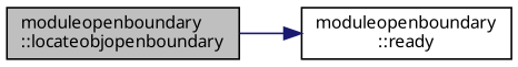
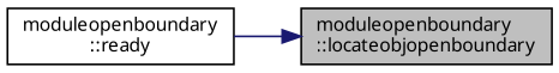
  digraph {
    rankdir=RL
    fontname="Noto Sans"
    node [color=black fontname="Noto Sans" fontsize=10 shape=record style=filled]
    n1 [fillcolor=grey75 fontcolor=black height=0.2 label="moduleopenboundary\l::locateobjopenboundary" width=0.4]
    n2 [fillcolor=white height=0.2 label="moduleopenboundary\l::ready" width=0.4]
-   n2 -> n1 [color=midnightblue dir=back fontname="Noto Sans" fontsize=10 labelfontname=Helvetica labelfontsize=10 style=solid]
+   n1 -> n2 [color=midnightblue dir=back fontname="Noto Sans" fontsize=10 labelfontname=Helvetica labelfontsize=10 style=solid]
  }
